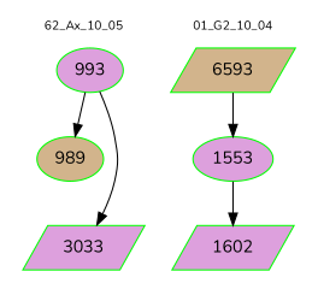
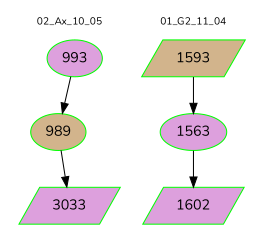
  digraph {
    fontname=Nunito
    node [color=green fillcolor=plum fontname=Nunito shape=ellipse style=filled]
    edge [color=black fontname=Nunito]
    n1 [label=993]
    n2 [fillcolor=tan label=989]
    n3 [label=3033 shape=parallelogram]
-   n4 [fillcolor=tan label=6593 shape=parallelogram]
-   n5 [label=1553]
+   n4 [fillcolor=tan label=1593 shape=parallelogram]
+   n5 [label=1563]
    n6 [label=1602 shape=parallelogram]
    subgraph cluster_1 {
      color=white
      fontsize=10
-     label="62_Ax_10_05"
+     label="02_Ax_10_05"
      n1
      n2
      n3
    }
    subgraph cluster_2 {
      color=white
      fontsize=10
-     label="01_G2_10_04"
+     label="01_G2_11_04"
      n4
      n5
      n6
    }
    n1 -> n2
-   n1 -> n3
+   n2 -> n3
    n4 -> n5
    n5 -> n6
  }
